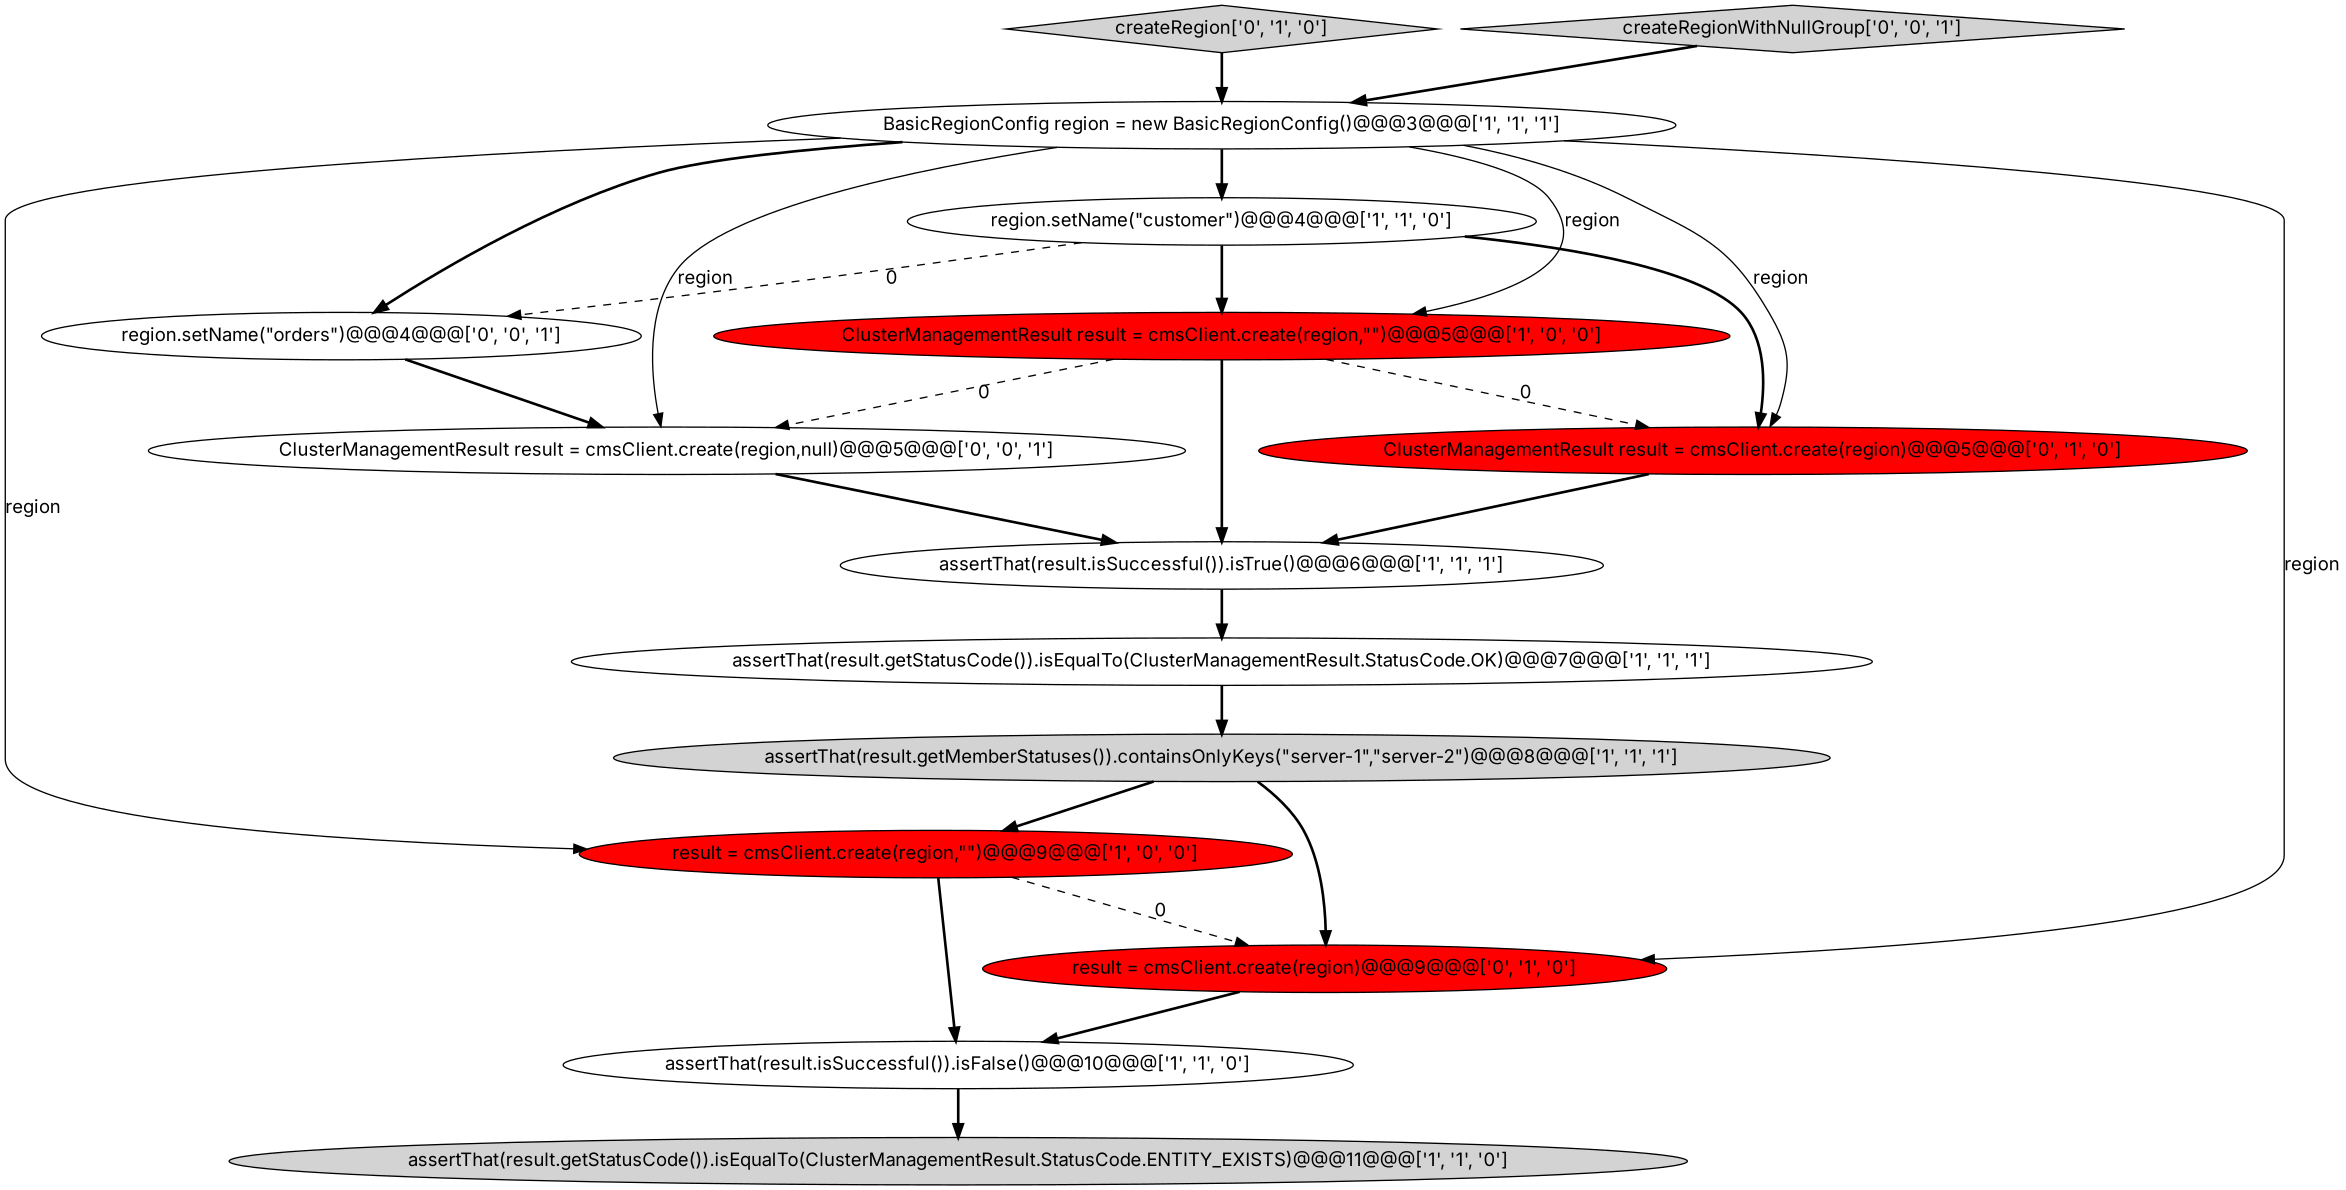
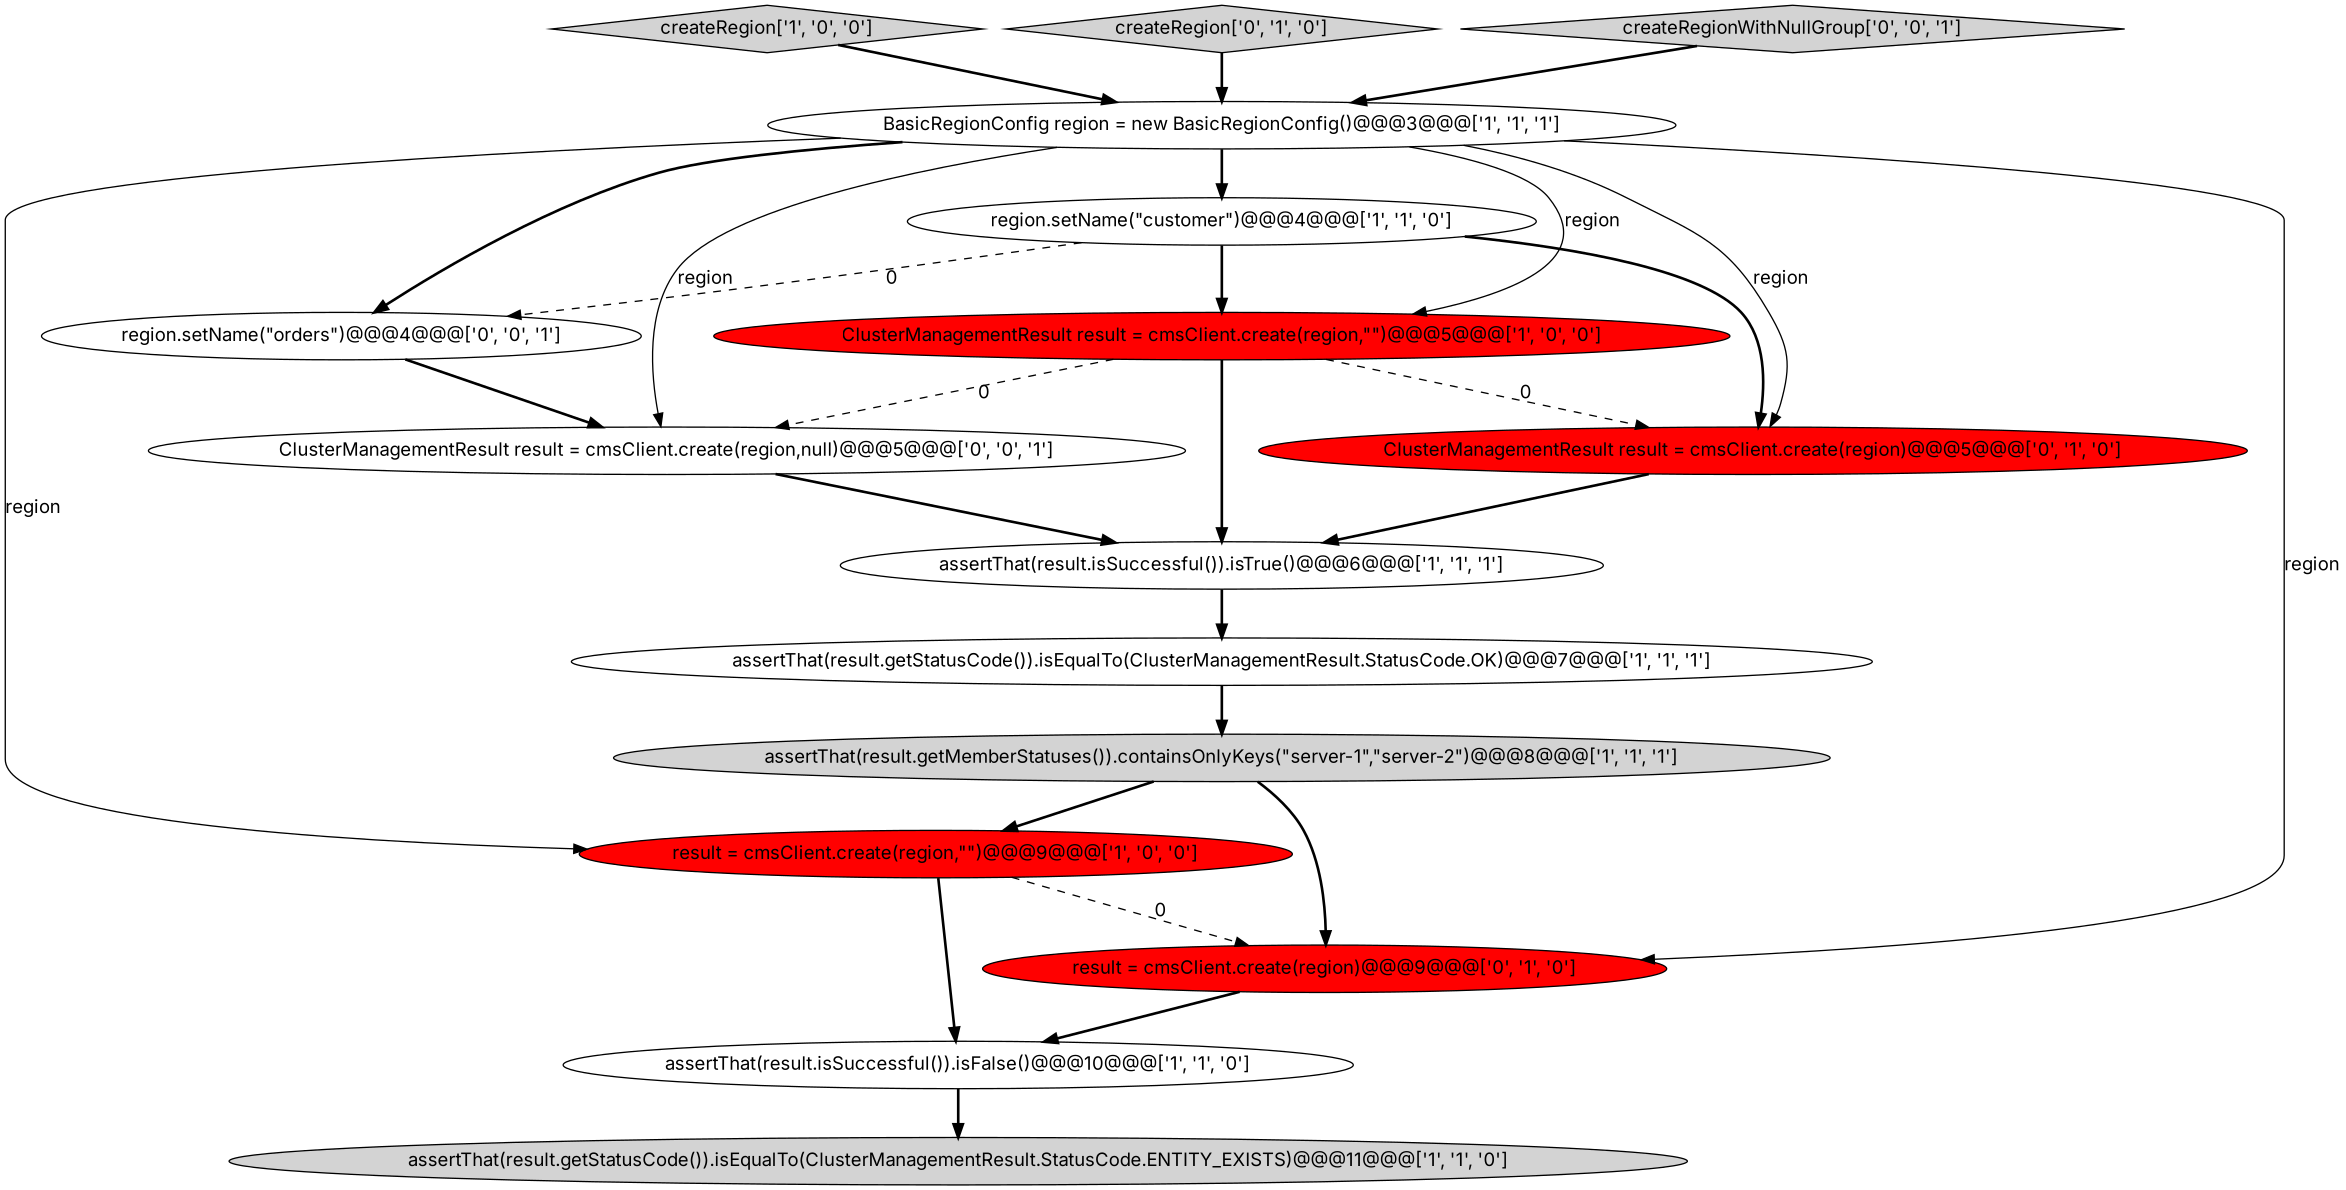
  digraph {
    fontname=Inter
    node [fillcolor=white shape=ellipse style=filled fontname=Inter]
    edge [style=bold fontname=Inter]
    n1 [label="assertThat(result.isSuccessful()).isFalse()@@@10@@@['1', '1', '0']"]
    n2 [fillcolor=lightgray label="assertThat(result.getStatusCode()).isEqualTo(ClusterManagementResult.StatusCode.ENTITY_EXISTS)@@@11@@@['1', '1', '0']"]
    n3 [fillcolor=red label="ClusterManagementResult result = cmsClient.create(region,\"\")@@@5@@@['1', '0', '0']"]
    n4 [label="ClusterManagementResult result = cmsClient.create(region,null)@@@5@@@['0', '0', '1']"]
    n5 [label="assertThat(result.isSuccessful()).isTrue()@@@6@@@['1', '1', '1']"]
    n6 [fillcolor=red label="ClusterManagementResult result = cmsClient.create(region)@@@5@@@['0', '1', '0']"]
    n7 [label="assertThat(result.getStatusCode()).isEqualTo(ClusterManagementResult.StatusCode.OK)@@@7@@@['1', '1', '1']"]
    n8 [fillcolor=lightgray label="assertThat(result.getMemberStatuses()).containsOnlyKeys(\"server-1\",\"server-2\")@@@8@@@['1', '1', '1']"]
+   n9 [fillcolor=lightgray label="createRegion['1', '0', '0']" shape=diamond]
    n10 [label="BasicRegionConfig region = new BasicRegionConfig()@@@3@@@['1', '1', '1']"]
    n11 [fillcolor=lightgray label="createRegion['0', '1', '0']" shape=diamond]
    n12 [fillcolor=lightgray label="createRegionWithNullGroup['0', '0', '1']" shape=diamond]
    n13 [label="region.setName(\"orders\")@@@4@@@['0', '0', '1']"]
    n14 [fillcolor=red label="result = cmsClient.create(region)@@@9@@@['0', '1', '0']"]
    n15 [fillcolor=red label="result = cmsClient.create(region,\"\")@@@9@@@['1', '0', '0']"]
    n16 [label="region.setName(\"customer\")@@@4@@@['1', '1', '0']"]
    n1 -> n2
    n3 -> n4 [label=0 style=dashed]
    n3 -> n5
    n3 -> n6 [label=0 style=dashed]
    n4 -> n5
    n5 -> n7
    n6 -> n5
    n7 -> n8
    n8 -> n14
    n8 -> n15
+   n9 -> n10
    n10 -> n3 [label=region style=solid]
    n10 -> n4 [label=region style=solid]
    n10 -> n6 [label=region style=solid]
    n10 -> n13
    n10 -> n14 [label=region style=solid]
    n10 -> n15 [label=region style=solid]
    n10 -> n16
    n11 -> n10
    n12 -> n10
    n13 -> n4
    n14 -> n1
    n15 -> n1
    n15 -> n14 [label=0 style=dashed]
    n16 -> n3
    n16 -> n6
    n16 -> n13 [label=0 style=dashed]
  }
